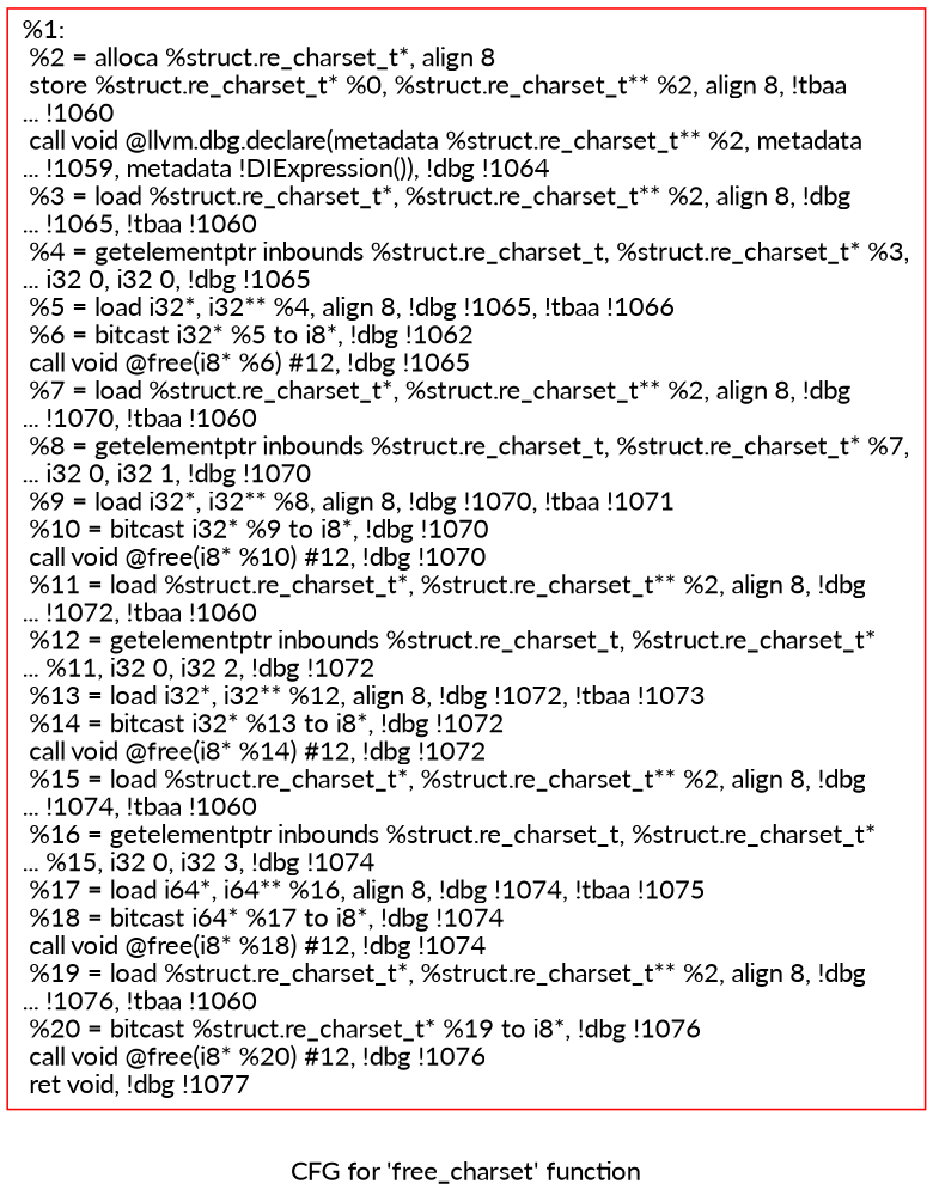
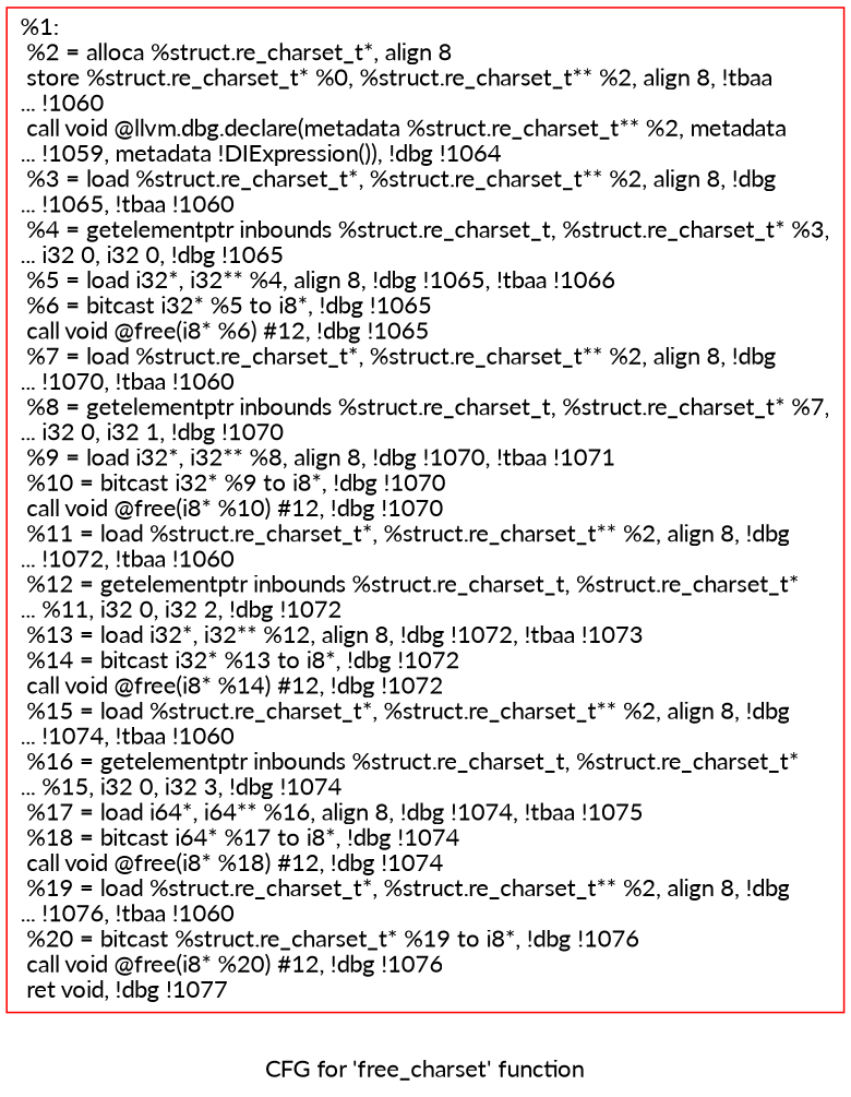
  digraph {
    label="CFG for 'free_charset' function"
    fontname=Lato
-   n1 [label="{%1:\l  %2 = alloca %struct.re_charset_t*, align 8\l  store %struct.re_charset_t* %0, %struct.re_charset_t** %2, align 8, !tbaa\l... !1060\l  call void @llvm.dbg.declare(metadata %struct.re_charset_t** %2, metadata\l... !1059, metadata !DIExpression()), !dbg !1064\l  %3 = load %struct.re_charset_t*, %struct.re_charset_t** %2, align 8, !dbg\l... !1065, !tbaa !1060\l  %4 = getelementptr inbounds %struct.re_charset_t, %struct.re_charset_t* %3,\l... i32 0, i32 0, !dbg !1065\l  %5 = load i32*, i32** %4, align 8, !dbg !1065, !tbaa !1066\l  %6 = bitcast i32* %5 to i8*, !dbg !1062\l  call void @free(i8* %6) #12, !dbg !1065\l  %7 = load %struct.re_charset_t*, %struct.re_charset_t** %2, align 8, !dbg\l... !1070, !tbaa !1060\l  %8 = getelementptr inbounds %struct.re_charset_t, %struct.re_charset_t* %7,\l... i32 0, i32 1, !dbg !1070\l  %9 = load i32*, i32** %8, align 8, !dbg !1070, !tbaa !1071\l  %10 = bitcast i32* %9 to i8*, !dbg !1070\l  call void @free(i8* %10) #12, !dbg !1070\l  %11 = load %struct.re_charset_t*, %struct.re_charset_t** %2, align 8, !dbg\l... !1072, !tbaa !1060\l  %12 = getelementptr inbounds %struct.re_charset_t, %struct.re_charset_t*\l... %11, i32 0, i32 2, !dbg !1072\l  %13 = load i32*, i32** %12, align 8, !dbg !1072, !tbaa !1073\l  %14 = bitcast i32* %13 to i8*, !dbg !1072\l  call void @free(i8* %14) #12, !dbg !1072\l  %15 = load %struct.re_charset_t*, %struct.re_charset_t** %2, align 8, !dbg\l... !1074, !tbaa !1060\l  %16 = getelementptr inbounds %struct.re_charset_t, %struct.re_charset_t*\l... %15, i32 0, i32 3, !dbg !1074\l  %17 = load i64*, i64** %16, align 8, !dbg !1074, !tbaa !1075\l  %18 = bitcast i64* %17 to i8*, !dbg !1074\l  call void @free(i8* %18) #12, !dbg !1074\l  %19 = load %struct.re_charset_t*, %struct.re_charset_t** %2, align 8, !dbg\l... !1076, !tbaa !1060\l  %20 = bitcast %struct.re_charset_t* %19 to i8*, !dbg !1076\l  call void @free(i8* %20) #12, !dbg !1076\l  ret void, !dbg !1077\l}" shape=record color=red fontname=Lato]
+   n1 [label="{%1:\l  %2 = alloca %struct.re_charset_t*, align 8\l  store %struct.re_charset_t* %0, %struct.re_charset_t** %2, align 8, !tbaa\l... !1060\l  call void @llvm.dbg.declare(metadata %struct.re_charset_t** %2, metadata\l... !1059, metadata !DIExpression()), !dbg !1064\l  %3 = load %struct.re_charset_t*, %struct.re_charset_t** %2, align 8, !dbg\l... !1065, !tbaa !1060\l  %4 = getelementptr inbounds %struct.re_charset_t, %struct.re_charset_t* %3,\l... i32 0, i32 0, !dbg !1065\l  %5 = load i32*, i32** %4, align 8, !dbg !1065, !tbaa !1066\l  %6 = bitcast i32* %5 to i8*, !dbg !1065\l  call void @free(i8* %6) #12, !dbg !1065\l  %7 = load %struct.re_charset_t*, %struct.re_charset_t** %2, align 8, !dbg\l... !1070, !tbaa !1060\l  %8 = getelementptr inbounds %struct.re_charset_t, %struct.re_charset_t* %7,\l... i32 0, i32 1, !dbg !1070\l  %9 = load i32*, i32** %8, align 8, !dbg !1070, !tbaa !1071\l  %10 = bitcast i32* %9 to i8*, !dbg !1070\l  call void @free(i8* %10) #12, !dbg !1070\l  %11 = load %struct.re_charset_t*, %struct.re_charset_t** %2, align 8, !dbg\l... !1072, !tbaa !1060\l  %12 = getelementptr inbounds %struct.re_charset_t, %struct.re_charset_t*\l... %11, i32 0, i32 2, !dbg !1072\l  %13 = load i32*, i32** %12, align 8, !dbg !1072, !tbaa !1073\l  %14 = bitcast i32* %13 to i8*, !dbg !1072\l  call void @free(i8* %14) #12, !dbg !1072\l  %15 = load %struct.re_charset_t*, %struct.re_charset_t** %2, align 8, !dbg\l... !1074, !tbaa !1060\l  %16 = getelementptr inbounds %struct.re_charset_t, %struct.re_charset_t*\l... %15, i32 0, i32 3, !dbg !1074\l  %17 = load i64*, i64** %16, align 8, !dbg !1074, !tbaa !1075\l  %18 = bitcast i64* %17 to i8*, !dbg !1074\l  call void @free(i8* %18) #12, !dbg !1074\l  %19 = load %struct.re_charset_t*, %struct.re_charset_t** %2, align 8, !dbg\l... !1076, !tbaa !1060\l  %20 = bitcast %struct.re_charset_t* %19 to i8*, !dbg !1076\l  call void @free(i8* %20) #12, !dbg !1076\l  ret void, !dbg !1077\l}" shape=record color=red fontname=Lato]
  }
